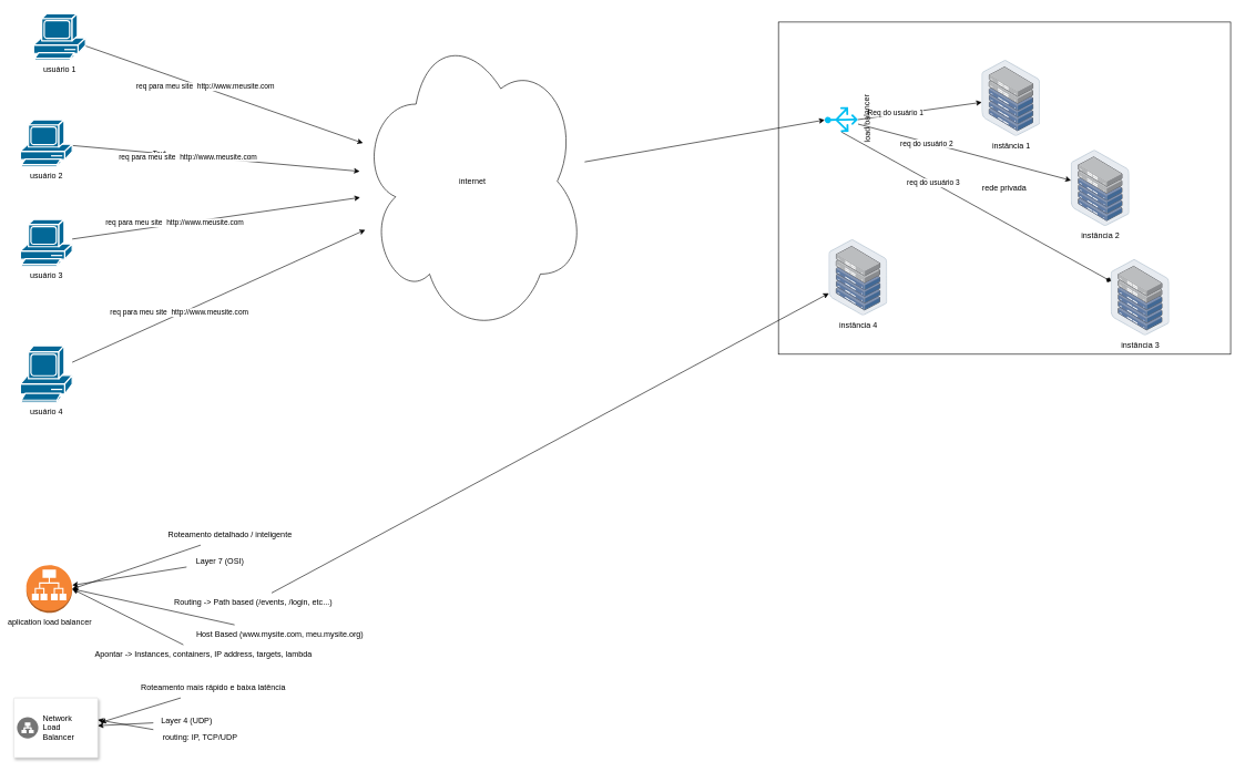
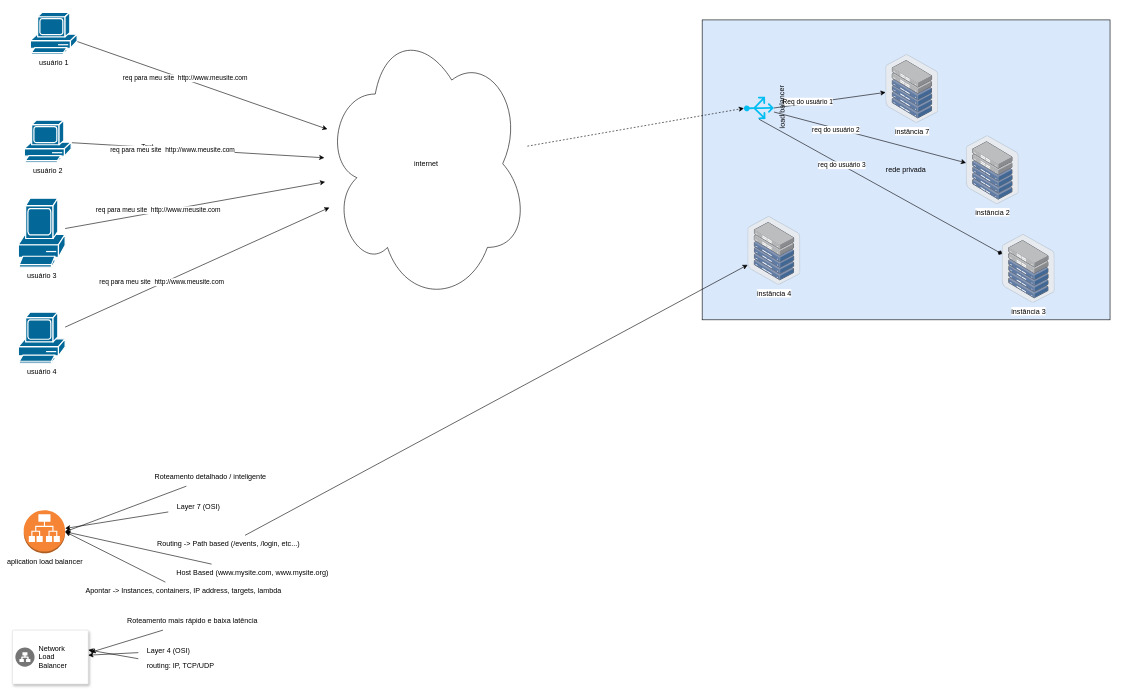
  <mxCell id="0" />
  <mxCell id="1" parent="0" />
- <mxCell id="2" value="rede privada" style="whiteSpace=wrap;html=1;" parent="1" vertex="1"><mxGeometry x="1170" y="32.7" width="680" height="500" as="geometry" /></mxCell>
+ <mxCell id="2" value="rede privada" style="whiteSpace=wrap;html=1;fillColor=#dae8fc;" parent="1" vertex="1"><mxGeometry x="1170" y="32.7" width="680" height="500" as="geometry" /></mxCell>
  <mxCell id="3" style="edgeStyle=none;html=1;" parent="1" source="5" target="17" edge="1"><mxGeometry relative="1" as="geometry" /></mxCell>
  <mxCell id="4" value="req para meu site&amp;nbsp; http://www.meusite.com" style="edgeLabel;html=1;align=center;verticalAlign=middle;resizable=0;points=[];" parent="3" vertex="1" connectable="0"><mxGeometry x="-0.268" y="3" relative="1" as="geometry"><mxPoint as="offset" /></mxGeometry></mxCell>
  <mxCell id="5" value="usuário 4" style="shape=mxgraph.cisco.computers_and_peripherals.pc;html=1;pointerEvents=1;dashed=0;fillColor=#036897;strokeColor=#ffffff;strokeWidth=2;verticalLabelPosition=bottom;verticalAlign=top;align=center;outlineConnect=0;" parent="1" vertex="1"><mxGeometry x="30" y="520" width="78" height="85" as="geometry" /></mxCell>
  <mxCell id="6" style="edgeStyle=none;html=1;" parent="1" source="8" target="17" edge="1"><mxGeometry relative="1" as="geometry" /></mxCell>
  <mxCell id="7" value="req para meu site&amp;nbsp; http://www.meusite.com" style="edgeLabel;html=1;align=center;verticalAlign=middle;resizable=0;points=[];" parent="6" vertex="1" connectable="0"><mxGeometry x="-0.144" y="2" relative="1" as="geometry"><mxPoint as="offset" /></mxGeometry></mxCell>
  <mxCell id="8" value="usuário 1" style="shape=mxgraph.cisco.computers_and_peripherals.pc;html=1;pointerEvents=1;dashed=0;fillColor=#036897;strokeColor=#ffffff;strokeWidth=2;verticalLabelPosition=bottom;verticalAlign=top;align=center;outlineConnect=0;" parent="1" vertex="1"><mxGeometry x="50" y="20" width="78" height="70" as="geometry" /></mxCell>
  <mxCell id="9" style="edgeStyle=none;html=1;" parent="1" source="11" target="17" edge="1"><mxGeometry relative="1" as="geometry" /></mxCell>
  <mxCell id="10" value="req para meu site&amp;nbsp; http://www.meusite.com" style="edgeLabel;html=1;align=center;verticalAlign=middle;resizable=0;points=[];" parent="9" vertex="1" connectable="0"><mxGeometry x="-0.289" y="3" relative="1" as="geometry"><mxPoint as="offset" /></mxGeometry></mxCell>
- <mxCell id="11" value="usuário 3" style="shape=mxgraph.cisco.computers_and_peripherals.pc;html=1;pointerEvents=1;dashed=0;fillColor=#036897;strokeColor=#ffffff;strokeWidth=2;verticalLabelPosition=bottom;verticalAlign=top;align=center;outlineConnect=0;" parent="1" vertex="1"><mxGeometry x="30" y="330" width="78" height="70" as="geometry" /></mxCell>
+ <mxCell id="11" value="usuário 3" style="shape=mxgraph.cisco.computers_and_peripherals.pc;html=1;pointerEvents=1;dashed=0;fillColor=#036897;strokeColor=#ffffff;strokeWidth=2;verticalLabelPosition=bottom;verticalAlign=top;align=center;outlineConnect=0;" parent="1" vertex="1"><mxGeometry x="30" y="330" width="78" height="115" as="geometry" /></mxCell>
  <mxCell id="12" style="edgeStyle=none;html=1;" parent="1" source="15" target="17" edge="1"><mxGeometry relative="1" as="geometry" /></mxCell>
  <mxCell id="13" value="Text" style="edgeLabel;html=1;align=center;verticalAlign=middle;resizable=0;points=[];" parent="12" vertex="1" connectable="0"><mxGeometry x="-0.398" relative="1" as="geometry"><mxPoint as="offset" /></mxGeometry></mxCell>
  <mxCell id="14" value="req para meu site&amp;nbsp; http://www.meusite.com" style="edgeLabel;html=1;align=center;verticalAlign=middle;resizable=0;points=[];" parent="12" vertex="1" connectable="0"><mxGeometry x="-0.2" y="-1" relative="1" as="geometry"><mxPoint as="offset" /></mxGeometry></mxCell>
- <mxCell id="15" value="usuário 2" style="shape=mxgraph.cisco.computers_and_peripherals.pc;html=1;pointerEvents=1;dashed=0;fillColor=#036897;strokeColor=#ffffff;strokeWidth=2;verticalLabelPosition=bottom;verticalAlign=top;align=center;outlineConnect=0;" parent="1" vertex="1"><mxGeometry x="30" y="180" width="78" height="70" as="geometry" /></mxCell>
- <mxCell id="16" style="edgeStyle=none;html=1;entryX=0.5;entryY=0;entryDx=0;entryDy=0;entryPerimeter=0;" parent="1" source="17" target="47" edge="1"><mxGeometry relative="1" as="geometry"><mxPoint x="1250" y="212.931" as="targetPoint" /></mxGeometry></mxCell>
+ <mxCell id="15" value="usuário 2" style="shape=mxgraph.cisco.computers_and_peripherals.pc;html=1;pointerEvents=1;dashed=0;fillColor=#036897;strokeColor=#ffffff;strokeWidth=2;verticalLabelPosition=bottom;verticalAlign=top;align=center;outlineConnect=0;" parent="1" vertex="1"><mxGeometry x="40" y="200" width="78" height="70" as="geometry" /></mxCell>
+ <mxCell id="16" style="edgeStyle=none;html=1;entryX=0.5;entryY=0;entryDx=0;entryDy=0;entryPerimeter=0;dashed=1;" parent="1" source="17" target="47" edge="1"><mxGeometry relative="1" as="geometry"><mxPoint x="1250" y="212.931" as="targetPoint" /></mxGeometry></mxCell>
  <mxCell id="17" value="internet" style="ellipse;shape=cloud;whiteSpace=wrap;html=1;" parent="1" vertex="1"><mxGeometry x="540" y="40" width="340" height="465" as="geometry" /></mxCell>
- <mxCell id="18" value="instância 1" style="points=[];aspect=fixed;html=1;align=center;shadow=0;dashed=0;image;image=img/lib/allied_telesis/storage/Datacenter_Server_Half_Rack_ToR.svg;" parent="1" vertex="1"><mxGeometry x="1475.9" y="90" width="88.2" height="114.6" as="geometry" /></mxCell>
+ <mxCell id="18" value="instância 7" style="points=[];aspect=fixed;html=1;align=center;shadow=0;dashed=0;image;image=img/lib/allied_telesis/storage/Datacenter_Server_Half_Rack_ToR.svg;" parent="1" vertex="1"><mxGeometry x="1475.9" y="90" width="88.2" height="114.6" as="geometry" /></mxCell>
  <mxCell id="19" value="instância 2" style="points=[];aspect=fixed;html=1;align=center;shadow=0;dashed=0;image;image=img/lib/allied_telesis/storage/Datacenter_Server_Half_Rack_ToR.svg;" parent="1" vertex="1"><mxGeometry x="1610" y="225.4" width="88.2" height="114.6" as="geometry" /></mxCell>
  <mxCell id="20" value="instância 4" style="points=[];aspect=fixed;html=1;align=center;shadow=0;dashed=0;image;image=img/lib/allied_telesis/storage/Datacenter_Server_Half_Rack_ToR.svg;" parent="1" vertex="1"><mxGeometry x="1245.9" y="360" width="88.2" height="114.6" as="geometry" /></mxCell>
  <mxCell id="21" value="instância 3" style="points=[];aspect=fixed;html=1;align=center;shadow=0;dashed=0;image;image=img/lib/allied_telesis/storage/Datacenter_Server_Half_Rack_ToR.svg;" parent="1" vertex="1"><mxGeometry x="1670" y="390" width="88.2" height="114.6" as="geometry" /></mxCell>
  <mxCell id="22" style="edgeStyle=none;html=1;exitX=0.49;exitY=1;exitDx=0;exitDy=0;exitPerimeter=0;" parent="1" source="47" target="18" edge="1"><mxGeometry relative="1" as="geometry"><mxPoint x="1330" y="203.226" as="sourcePoint" /></mxGeometry></mxCell>
  <mxCell id="23" value="Req do usuário 1" style="edgeLabel;html=1;align=center;verticalAlign=middle;resizable=0;points=[];" parent="22" vertex="1" connectable="0"><mxGeometry x="-0.394" y="3" relative="1" as="geometry"><mxPoint as="offset" /></mxGeometry></mxCell>
  <mxCell id="24" style="edgeStyle=none;html=1;" parent="1" source="47" target="19" edge="1"><mxGeometry relative="1" as="geometry"><mxPoint x="1330" y="222.438" as="sourcePoint" /></mxGeometry></mxCell>
  <mxCell id="25" value="req do usuário 2" style="edgeLabel;html=1;align=center;verticalAlign=middle;resizable=0;points=[];" parent="24" vertex="1" connectable="0"><mxGeometry x="-0.355" y="-2" relative="1" as="geometry"><mxPoint as="offset" /></mxGeometry></mxCell>
  <mxCell id="26" style="edgeStyle=none;html=1;exitX=0;exitY=0.5;exitDx=0;exitDy=0;exitPerimeter=0;endArrow=diamond;" parent="1" source="47" target="21" edge="1"><mxGeometry relative="1" as="geometry"><mxPoint x="1330" y="236.91" as="sourcePoint" /></mxGeometry></mxCell>
  <mxCell id="27" value="req do usuário 3" style="edgeLabel;html=1;align=center;verticalAlign=middle;resizable=0;points=[];" parent="26" vertex="1" connectable="0"><mxGeometry x="-0.316" relative="1" as="geometry"><mxPoint x="-1" as="offset" /></mxGeometry></mxCell>
  <mxCell id="28" value="aplication load balancer" style="outlineConnect=0;dashed=0;verticalLabelPosition=bottom;verticalAlign=top;align=center;html=1;shape=mxgraph.aws3.application_load_balancer;fillColor=#F58534;gradientColor=none;" vertex="1" parent="1"><mxGeometry x="39" y="850" width="69" height="72" as="geometry" /></mxCell>
  <mxCell id="29" style="edgeStyle=none;html=1;" edge="1" parent="1" source="30" target="28"><mxGeometry relative="1" as="geometry" /></mxCell>
  <mxCell id="30" value="Layer 7 (OSI)" style="text;html=1;align=center;verticalAlign=middle;resizable=0;points=[];autosize=1;strokeColor=none;fillColor=none;" vertex="1" parent="1"><mxGeometry x="280" y="830" width="100" height="30" as="geometry" /></mxCell>
  <mxCell id="31" style="edgeStyle=none;html=1;" edge="1" parent="1" source="32" target="20"><mxGeometry relative="1" as="geometry" /></mxCell>
  <mxCell id="32" value="Routing -&amp;gt; Path based (/events, /login, etc...)" style="text;html=1;align=center;verticalAlign=middle;resizable=0;points=[];autosize=1;strokeColor=none;fillColor=none;" vertex="1" parent="1"><mxGeometry x="250" y="892" width="260" height="30" as="geometry" /></mxCell>
  <mxCell id="33" style="edgeStyle=none;html=1;entryX=1;entryY=0.5;entryDx=0;entryDy=0;entryPerimeter=0;" edge="1" parent="1" source="34" target="28"><mxGeometry relative="1" as="geometry" /></mxCell>
- <mxCell id="34" value="Host Based (www.mysite.com, meu.mysite.org)" style="text;html=1;align=center;verticalAlign=middle;resizable=0;points=[];autosize=1;strokeColor=none;fillColor=none;" vertex="1" parent="1"><mxGeometry x="280" y="940" width="280" height="30" as="geometry" /></mxCell>
+ <mxCell id="34" value="Host Based (www.mysite.com, www.mysite.org)" style="text;html=1;align=center;verticalAlign=middle;resizable=0;points=[];autosize=1;strokeColor=none;fillColor=none;" vertex="1" parent="1"><mxGeometry x="280" y="940" width="280" height="30" as="geometry" /></mxCell>
  <mxCell id="35" style="edgeStyle=none;html=1;entryX=1;entryY=0.5;entryDx=0;entryDy=0;entryPerimeter=0;" edge="1" parent="1" source="36" target="28"><mxGeometry relative="1" as="geometry" /></mxCell>
  <mxCell id="36" value="Apontar -&amp;gt; Instances, containers, IP address, targets, lambda" style="text;html=1;align=center;verticalAlign=middle;resizable=0;points=[];autosize=1;strokeColor=none;fillColor=none;" vertex="1" parent="1"><mxGeometry x="130" y="970" width="350" height="30" as="geometry" /></mxCell>
  <mxCell id="37" value="" style="strokeColor=#dddddd;shadow=1;strokeWidth=1;rounded=1;absoluteArcSize=1;arcSize=2;" vertex="1" parent="1"><mxGeometry x="20" y="1050" width="126.5" height="90" as="geometry" /></mxCell>
  <mxCell id="38" value="Network&#10;Load&#10;Balancer" style="sketch=0;dashed=0;connectable=0;html=1;fillColor=#757575;strokeColor=none;shape=mxgraph.gcp2.network_load_balancer;part=1;labelPosition=right;verticalLabelPosition=middle;align=left;verticalAlign=middle;spacingLeft=5;fontSize=12;" vertex="1" parent="37"><mxGeometry y="0.5" width="32" height="32" relative="1" as="geometry"><mxPoint x="5" y="-16" as="offset" /></mxGeometry></mxCell>
  <mxCell id="39" style="edgeStyle=none;html=1;" edge="1" parent="1" source="40" target="37"><mxGeometry relative="1" as="geometry" /></mxCell>
- <mxCell id="40" value="Layer 4 (UDP)" style="text;html=1;align=center;verticalAlign=middle;resizable=0;points=[];autosize=1;strokeColor=none;fillColor=none;" vertex="1" parent="1"><mxGeometry x="230" y="1070" width="100" height="30" as="geometry" /></mxCell>
+ <mxCell id="40" value="Layer 4 (OSI)" style="text;html=1;align=center;verticalAlign=middle;resizable=0;points=[];autosize=1;strokeColor=none;fillColor=none;" vertex="1" parent="1"><mxGeometry x="230" y="1070" width="100" height="30" as="geometry" /></mxCell>
  <mxCell id="41" style="edgeStyle=none;html=1;entryX=1;entryY=0.367;entryDx=0;entryDy=0;entryPerimeter=0;" edge="1" parent="1" source="42" target="37"><mxGeometry relative="1" as="geometry" /></mxCell>
  <mxCell id="42" value="routing: IP, TCP/UDP" style="text;html=1;align=center;verticalAlign=middle;resizable=0;points=[];autosize=1;strokeColor=none;fillColor=none;" vertex="1" parent="1"><mxGeometry x="230" y="1095" width="140" height="30" as="geometry" /></mxCell>
  <mxCell id="43" style="edgeStyle=none;html=1;entryX=1;entryY=0.5;entryDx=0;entryDy=0;entryPerimeter=0;" edge="1" parent="1" source="44" target="28"><mxGeometry relative="1" as="geometry" /></mxCell>
- <mxCell id="44" value="Roteamento detalhado / inteligente" style="text;html=1;align=center;verticalAlign=middle;resizable=0;points=[];autosize=1;strokeColor=none;fillColor=none;" vertex="1" parent="1"><mxGeometry x="240" y="790" width="210" height="30" as="geometry" /></mxCell>
+ <mxCell id="44" value="Roteamento detalhado / inteligente" style="text;html=1;align=center;verticalAlign=middle;resizable=0;points=[];autosize=1;strokeColor=none;fillColor=none;" vertex="1" parent="1"><mxGeometry x="245" y="780" width="210" height="30" as="geometry" /></mxCell>
  <mxCell id="45" style="edgeStyle=none;html=1;entryX=1.032;entryY=0.411;entryDx=0;entryDy=0;entryPerimeter=0;" edge="1" parent="1" source="46" target="37"><mxGeometry relative="1" as="geometry" /></mxCell>
  <mxCell id="46" value="Roteamento mais rápido e baixa latência" style="text;html=1;align=center;verticalAlign=middle;resizable=0;points=[];autosize=1;strokeColor=none;fillColor=none;" vertex="1" parent="1"><mxGeometry x="200" y="1020" width="240" height="30" as="geometry" /></mxCell>
  <mxCell id="47" value="load balancer" style="verticalLabelPosition=bottom;html=1;verticalAlign=top;align=center;strokeColor=none;fillColor=#00BEF2;shape=mxgraph.azure.load_balancer_generic;pointerEvents=1;rotation=-91;" vertex="1" parent="1"><mxGeometry x="1245.9" y="154.6" width="37.5" height="50" as="geometry" /></mxCell>
